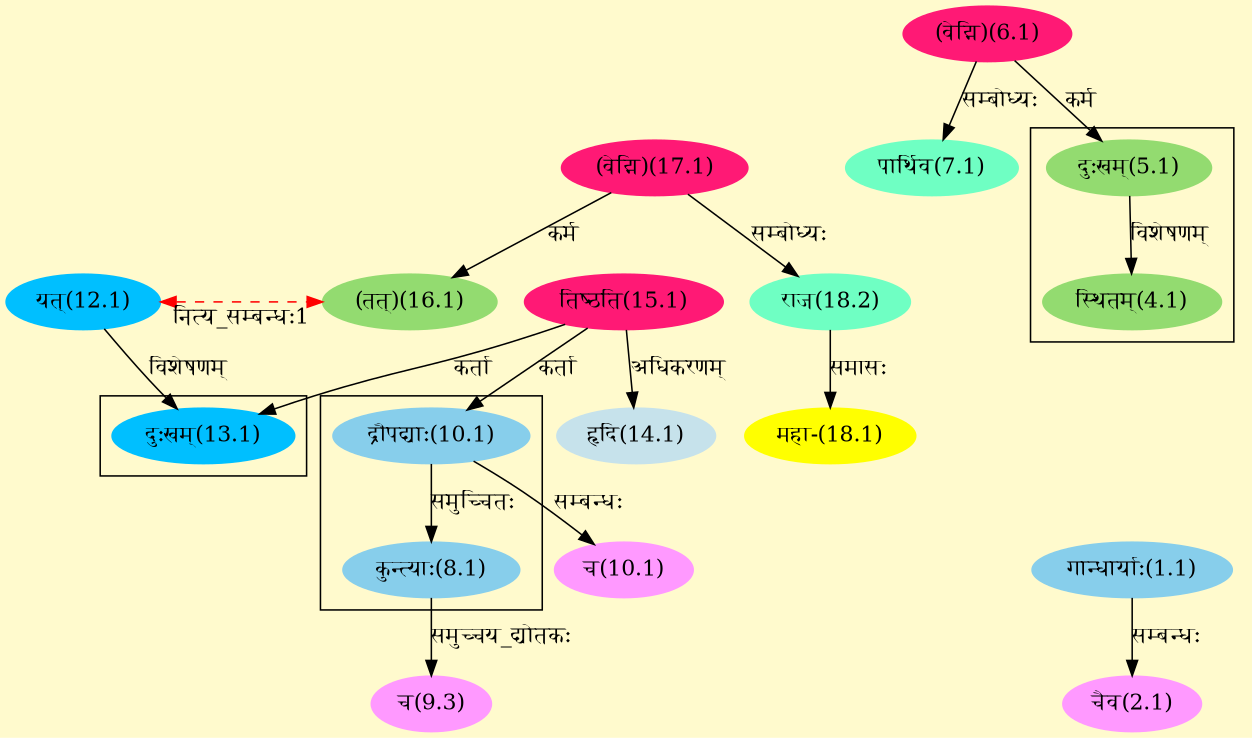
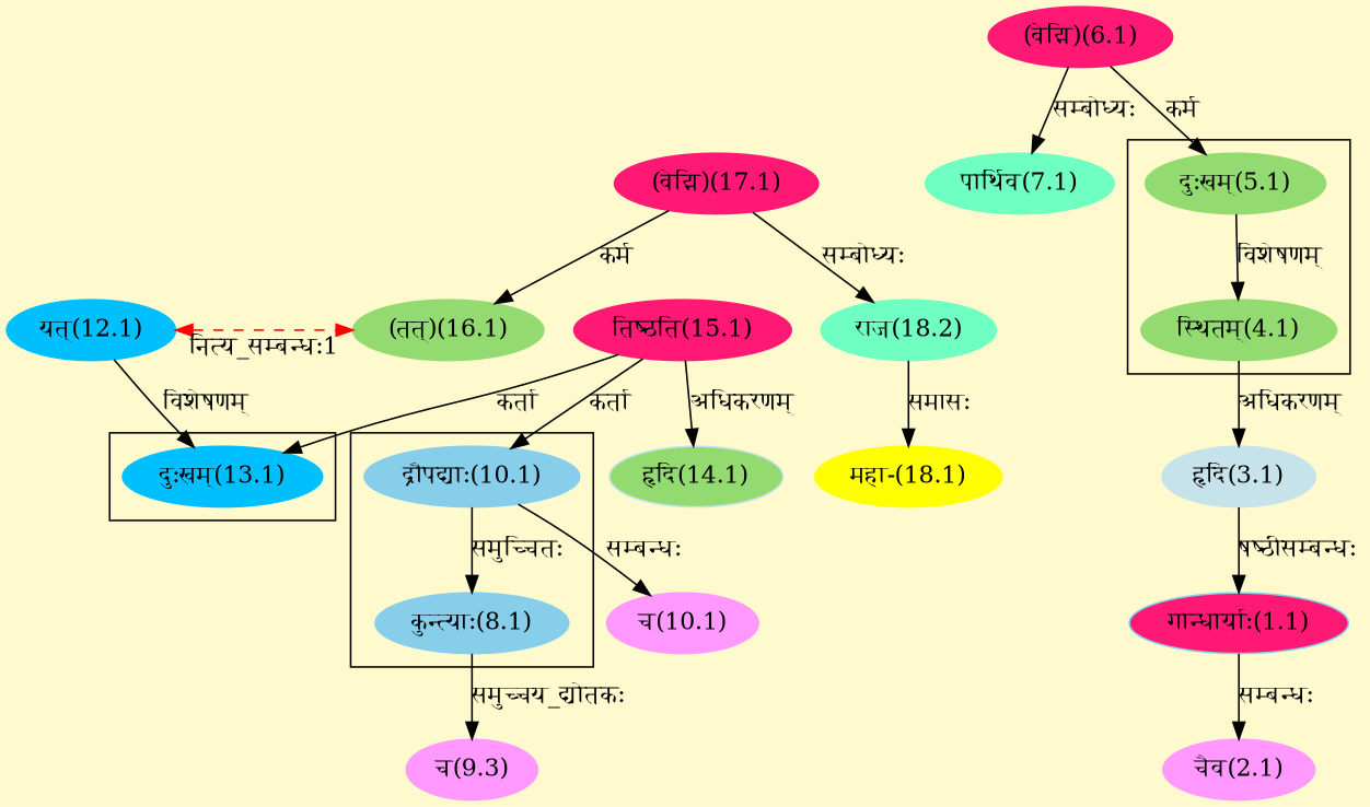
  digraph {
    bgcolor=lemonchiffon1
    compound=true
    rankdir=BT
    node [color="#93DB70" style=filled]
    edge [dir=back]
    n1 [color="#00BFFF" label="यत्(12.1)"]
    n2 [label="(तत्)(16.1)"]
    n3 [label="स्थितम्(4.1)"]
    n4 [label="दुःखम्(5.1)"]
    n5 [color="#87CEEB" label="कुन्त्याः(8.1)"]
    n6 [color="#87CEEB" label="द्रौपद्याः(10.1)"]
    n7 [color="#00BFFF" label="दुःखम्(13.1)"]
    n8 [color="#FF1975" label="(वेद्मि)(17.1)"]
    n9 [color="#FF1975" label="(वेद्मि)(6.1)"]
    n10 [color="#FF1975" label="तिष्ठति(15.1)"]
-   n11 [color="#87CEEB" label="गान्धार्याः(1.1)"]
+   n11 [color="#87CEEB" label="गान्धार्याः(1.1)" fillcolor="#FF1975"]
+   n12 [color="#C6E2EB" label="हृदि(3.1)"]
    n13 [color="#FF99FF" label="चैव(2.1)"]
    n14 [color="#6FFFC3" label="पार्थिव(7.1)"]
    n15 [color="#FF99FF" label="च(9.3)"]
    n16 [color="#FF99FF" label="च(10.1)"]
-   n17 [color="#C6E2EB" label="हृदि(14.1)"]
+   n17 [color="#C6E2EB" label="हृदि(14.1)" fillcolor="#93DB70"]
    n18 [color="#FFFF00" label="महा-(18.1)"]
    n19 [color="#6FFFC3" label="राज(18.2)"]
    subgraph sub_1 {
      rank=same
      n1
      n2
    }
    subgraph cluster_2 {
      n3
      n4
    }
    subgraph cluster_3 {
      n5
      n6
    }
    subgraph cluster_4 {
      n7
    }
    n1 -> n2 [color=red dir=both label="नित्य_सम्बन्धः1" style=dashed]
    n2 -> n8 [label="कर्म"]
    n3 -> n4 [label="विशेषणम्"]
    n4 -> n9 [label="कर्म"]
    n5 -> n6 [label="समुच्चितः"]
    n6 -> n10 [label="कर्ता"]
    n7 -> n1 [label="विशेषणम्"]
    n7 -> n10 [label="कर्ता"]
+   n11 -> n12 [label="षष्ठीसम्बन्धः"]
+   n12 -> n3 [label="अधिकरणम्"]
    n13 -> n11 [label="सम्बन्धः"]
    n14 -> n9 [label="सम्बोध्यः"]
    n15 -> n5 [label="समुच्चय_द्योतकः"]
    n16 -> n6 [label="सम्बन्धः"]
    n17 -> n10 [label="अधिकरणम्"]
    n18 -> n19 [label="समासः"]
    n19 -> n8 [label="सम्बोध्यः"]
  }
